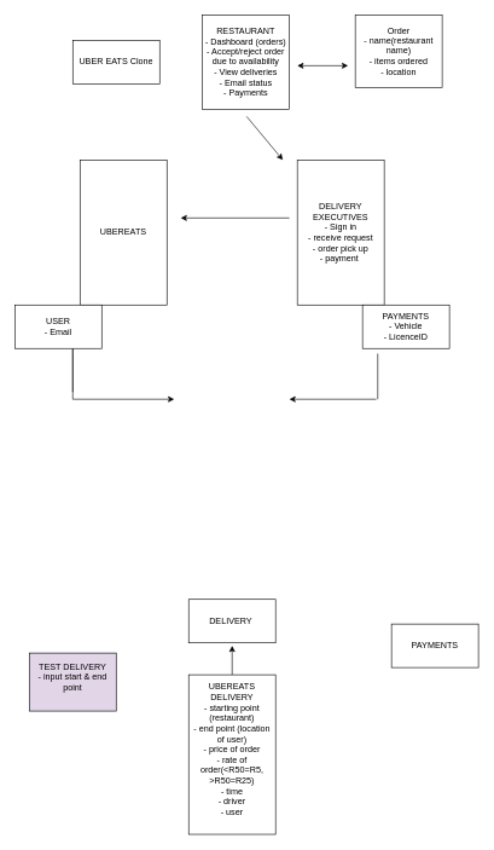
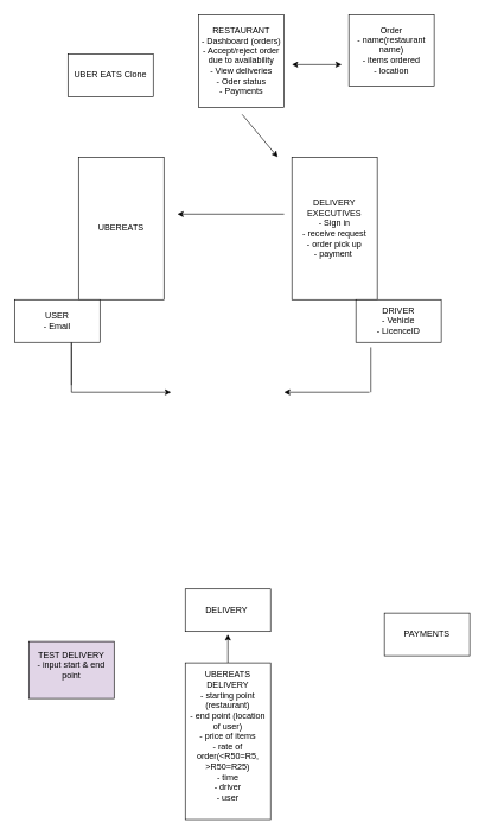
  <mxCell id="0" />
  <mxCell id="1" parent="0" />
- <mxCell id="2" value="UBER EATS Clone" style="rounded=0;whiteSpace=wrap;html=1;" parent="1" vertex="1"><mxGeometry x="100" y="55" width="120" height="60" as="geometry" /></mxCell>
- <mxCell id="3" value="RESTAURANT&lt;br&gt;- Dashboard (orders)&lt;br&gt;- Accept/reject order due to availability&lt;br&gt;- View deliveries&lt;br&gt;- Email status&lt;br&gt;- Payments&lt;br&gt;" style="rounded=0;whiteSpace=wrap;html=1;" parent="1" vertex="1"><mxGeometry x="279" y="20" width="120" height="130" as="geometry" /></mxCell>
+ <mxCell id="2" value="UBER EATS Clone" style="rounded=0;whiteSpace=wrap;html=1;" parent="1" vertex="1"><mxGeometry x="95" y="75" width="120" height="60" as="geometry" /></mxCell>
+ <mxCell id="3" value="RESTAURANT&lt;br&gt;- Dashboard (orders)&lt;br&gt;- Accept/reject order due to availability&lt;br&gt;- View deliveries&lt;br&gt;- Oder status&lt;br&gt;- Payments&lt;br&gt;" style="rounded=0;whiteSpace=wrap;html=1;" parent="1" vertex="1"><mxGeometry x="279" y="20" width="120" height="130" as="geometry" /></mxCell>
  <mxCell id="4" value="UBEREATS" style="rounded=0;whiteSpace=wrap;html=1;" parent="1" vertex="1"><mxGeometry x="110" y="220" width="120" height="200" as="geometry" /></mxCell>
  <mxCell id="5" value="DELIVERY EXECUTIVES&lt;br&gt;- Sign in&lt;br&gt;- receive request&lt;br&gt;- order pick up&lt;br&gt;- payment&amp;nbsp;" style="rounded=0;whiteSpace=wrap;html=1;align=center;" parent="1" vertex="1"><mxGeometry x="410" y="220" width="120" height="200" as="geometry" /></mxCell>
  <mxCell id="6" value="" style="endArrow=classic;html=1;" parent="1" edge="1"><mxGeometry width="50" height="50" relative="1" as="geometry"><mxPoint x="340" y="160" as="sourcePoint" /><mxPoint x="390" y="220" as="targetPoint" /></mxGeometry></mxCell>
  <mxCell id="7" value="" style="endArrow=classic;html=1;" parent="1" edge="1"><mxGeometry width="50" height="50" relative="1" as="geometry"><mxPoint x="399" y="300" as="sourcePoint" /><mxPoint x="249" y="300" as="targetPoint" /></mxGeometry></mxCell>
- <mxCell id="8" value="PAYMENTS&lt;br&gt;- Vehicle&lt;br&gt;- LicenceID" style="rounded=0;whiteSpace=wrap;html=1;" parent="1" vertex="1"><mxGeometry x="500" y="420" width="120" height="60" as="geometry" /></mxCell>
+ <mxCell id="8" value="DRIVER&lt;br&gt;- Vehicle&lt;br&gt;- LicenceID" style="rounded=0;whiteSpace=wrap;html=1;" parent="1" vertex="1"><mxGeometry x="500" y="420" width="120" height="60" as="geometry" /></mxCell>
  <mxCell id="9" value="" style="endArrow=none;html=1;" parent="1" edge="1"><mxGeometry width="50" height="50" relative="1" as="geometry"><mxPoint x="100" y="540" as="sourcePoint" /><mxPoint x="100" y="550" as="targetPoint" /><Array as="points"><mxPoint x="100" y="475" /></Array></mxGeometry></mxCell>
  <mxCell id="10" value="" style="endArrow=none;html=1;entryX=0.175;entryY=1.117;entryDx=0;entryDy=0;entryPerimeter=0;" parent="1" target="8" edge="1"><mxGeometry width="50" height="50" relative="1" as="geometry"><mxPoint x="521" y="550" as="sourcePoint" /><mxPoint x="590" y="570" as="targetPoint" /></mxGeometry></mxCell>
  <mxCell id="11" value="" style="endArrow=classic;html=1;" parent="1" edge="1"><mxGeometry width="50" height="50" relative="1" as="geometry"><mxPoint x="519" y="550" as="sourcePoint" /><mxPoint x="399" y="550" as="targetPoint" /></mxGeometry></mxCell>
  <mxCell id="12" value="USER&lt;br&gt;- Email" style="rounded=0;whiteSpace=wrap;html=1;" parent="1" vertex="1"><mxGeometry x="20" y="420" width="120" height="60" as="geometry" /></mxCell>
  <mxCell id="13" value="" style="endArrow=classic;html=1;" parent="1" edge="1"><mxGeometry width="50" height="50" relative="1" as="geometry"><mxPoint x="100" y="550" as="sourcePoint" /><mxPoint x="240" y="550" as="targetPoint" /></mxGeometry></mxCell>
  <mxCell id="14" value="DELIVERY&amp;nbsp;" style="rounded=0;whiteSpace=wrap;html=1;" parent="1" vertex="1"><mxGeometry x="260" y="826" width="120" height="60" as="geometry" /></mxCell>
  <mxCell id="15" style="edgeStyle=orthogonalEdgeStyle;rounded=0;orthogonalLoop=1;jettySize=auto;html=1;exitX=0.5;exitY=0;exitDx=0;exitDy=0;" parent="1" source="16" edge="1"><mxGeometry relative="1" as="geometry"><mxPoint x="320" y="890" as="targetPoint" /></mxGeometry></mxCell>
- <mxCell id="16" value="UBEREATS DELIVERY&lt;br&gt;- starting point (restaurant)&lt;br&gt;- end point (location of user)&lt;br&gt;- price of order&lt;br&gt;- rate of order(&amp;lt;R50=R5, &amp;gt;R50=R25)&lt;br&gt;- time&lt;br&gt;- driver&lt;br&gt;- user&lt;br&gt;&lt;br&gt;" style="rounded=0;whiteSpace=wrap;html=1;" parent="1" vertex="1"><mxGeometry x="260" y="930" width="120" height="220" as="geometry" /></mxCell>
+ <mxCell id="16" value="UBEREATS DELIVERY&lt;br&gt;- starting point (restaurant)&lt;br&gt;- end point (location of user)&lt;br&gt;- price of items&lt;br&gt;- rate of order(&amp;lt;R50=R5, &amp;gt;R50=R25)&lt;br&gt;- time&lt;br&gt;- driver&lt;br&gt;- user&lt;br&gt;&lt;br&gt;" style="rounded=0;whiteSpace=wrap;html=1;" parent="1" vertex="1"><mxGeometry x="260" y="930" width="120" height="220" as="geometry" /></mxCell>
  <mxCell id="17" value="PAYMENTS" style="rounded=0;whiteSpace=wrap;html=1;" parent="1" vertex="1"><mxGeometry x="540" y="860" width="120" height="60" as="geometry" /></mxCell>
  <mxCell id="18" value="TEST DELIVERY&lt;br&gt;- input start &amp;amp; end point&lt;br&gt;&lt;br&gt;" style="rounded=0;whiteSpace=wrap;html=1;fillColor=#e1d5e7;" parent="1" vertex="1"><mxGeometry x="40" y="900" width="120" height="80" as="geometry" /></mxCell>
  <mxCell id="19" value="Order&lt;br&gt;- name(restaurant name)&lt;br&gt;- items ordered&lt;br&gt;- location" style="rounded=0;whiteSpace=wrap;html=1;" vertex="1" parent="1"><mxGeometry x="490" y="20" width="120" height="100" as="geometry" /></mxCell>
  <mxCell id="20" value="" style="endArrow=classic;startArrow=classic;html=1;" edge="1" parent="1"><mxGeometry width="50" height="50" relative="1" as="geometry"><mxPoint x="410" y="90" as="sourcePoint" /><mxPoint x="480" y="90" as="targetPoint" /></mxGeometry></mxCell>
